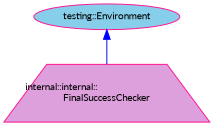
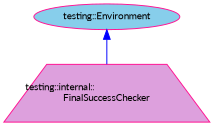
  digraph {
    fontname=Lato
    node [color=deeppink fontname=Lato fontsize=10 style=filled]
-   n1 [fillcolor=plum fontcolor=black height=0.2 label="internal::internal::\lFinalSuccessChecker" shape=trapezium width=0.4]
+   n1 [fillcolor=plum fontcolor=black height=0.2 label="testing::internal::\lFinalSuccessChecker" shape=trapezium width=0.4]
    n2 [fillcolor=skyblue height=0.2 label="testing::Environment" shape=ellipse width=0.4]
    n2 -> n1 [color=blue dir=back fontname=Lato fontsize=10 labelfontname=Helvetica labelfontsize=10 style=solid]
  }
